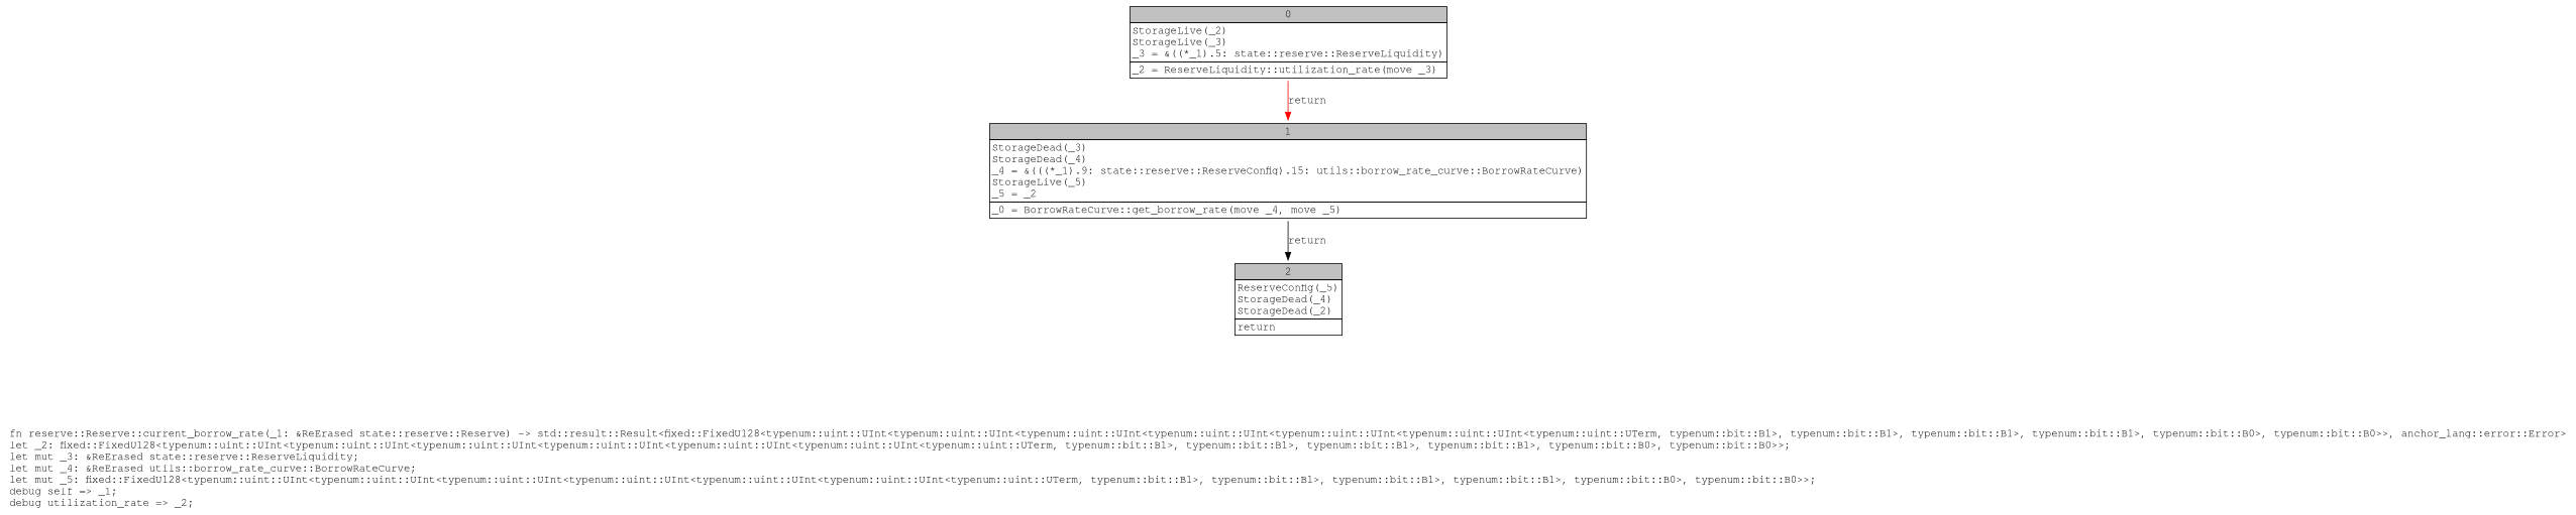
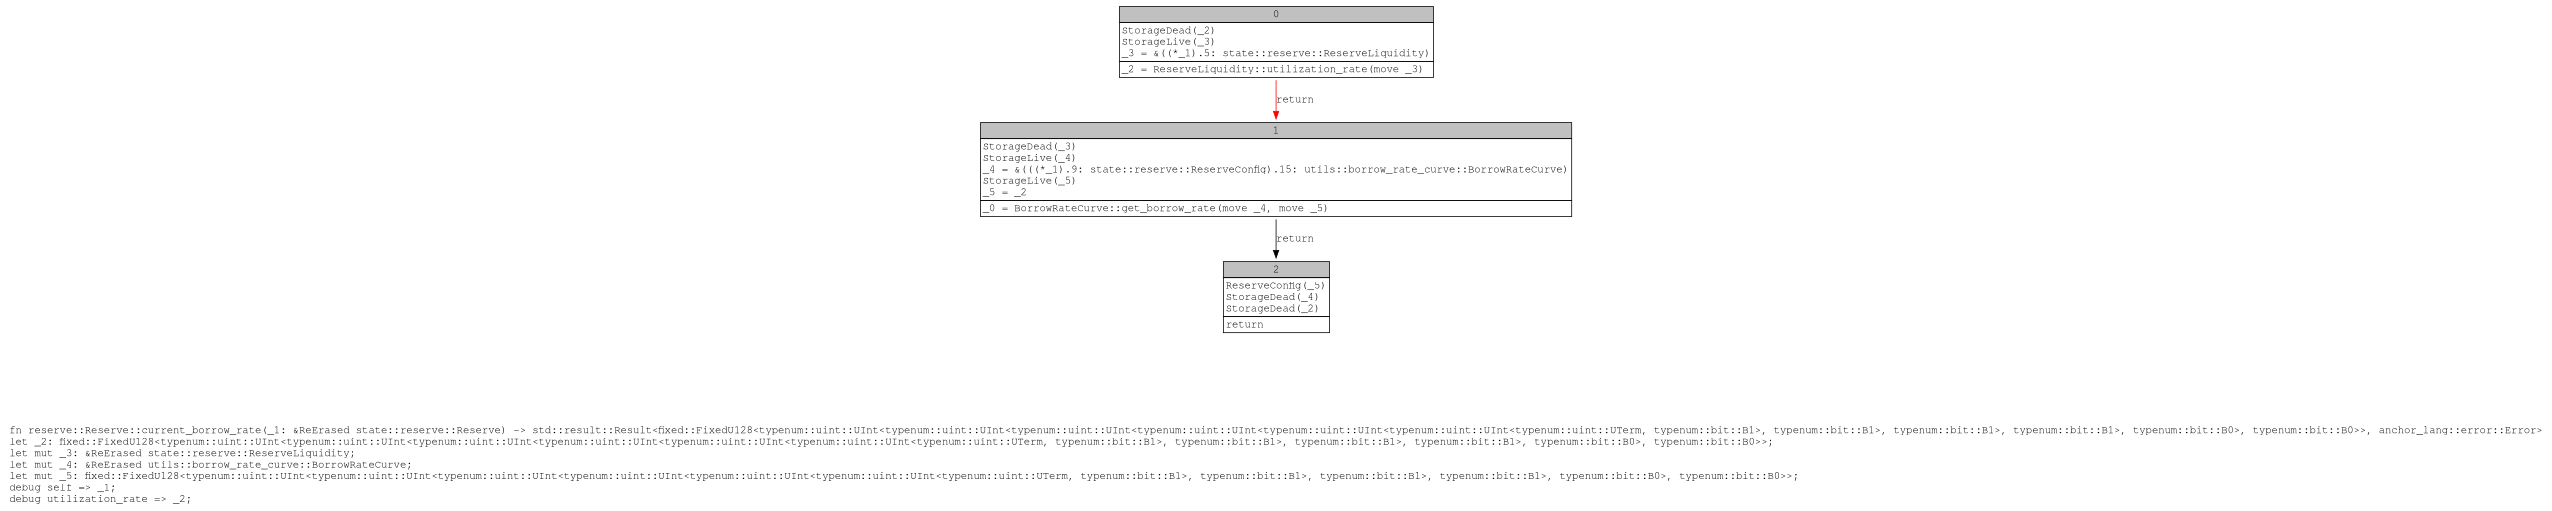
  digraph {
    fontname="Courier, monospace"
    label=<fn reserve::Reserve::current_borrow_rate(_1: &amp;ReErased state::reserve::Reserve) -&gt; std::result::Result&lt;fixed::FixedU128&lt;typenum::uint::UInt&lt;typenum::uint::UInt&lt;typenum::uint::UInt&lt;typenum::uint::UInt&lt;typenum::uint::UInt&lt;typenum::uint::UInt&lt;typenum::uint::UTerm, typenum::bit::B1&gt;, typenum::bit::B1&gt;, typenum::bit::B1&gt;, typenum::bit::B1&gt;, typenum::bit::B0&gt;, typenum::bit::B0&gt;&gt;, anchor_lang::error::Error&gt;<br align="left"/>let _2: fixed::FixedU128&lt;typenum::uint::UInt&lt;typenum::uint::UInt&lt;typenum::uint::UInt&lt;typenum::uint::UInt&lt;typenum::uint::UInt&lt;typenum::uint::UInt&lt;typenum::uint::UTerm, typenum::bit::B1&gt;, typenum::bit::B1&gt;, typenum::bit::B1&gt;, typenum::bit::B1&gt;, typenum::bit::B0&gt;, typenum::bit::B0&gt;&gt;;<br align="left"/>let mut _3: &amp;ReErased state::reserve::ReserveLiquidity;<br align="left"/>let mut _4: &amp;ReErased utils::borrow_rate_curve::BorrowRateCurve;<br align="left"/>let mut _5: fixed::FixedU128&lt;typenum::uint::UInt&lt;typenum::uint::UInt&lt;typenum::uint::UInt&lt;typenum::uint::UInt&lt;typenum::uint::UInt&lt;typenum::uint::UInt&lt;typenum::uint::UTerm, typenum::bit::B1&gt;, typenum::bit::B1&gt;, typenum::bit::B1&gt;, typenum::bit::B1&gt;, typenum::bit::B0&gt;, typenum::bit::B0&gt;&gt;;<br align="left"/>debug self =&gt; _1;<br align="left"/>debug utilization_rate =&gt; _2;<br align="left"/>>
    node [fontname="Courier, monospace" shape=none]
    edge [fontname="Courier, monospace" style=solid]
-   n1 [label=<<table border="0" cellborder="1" cellspacing="0"><tr><td bgcolor="gray" align="center" colspan="1">0</td></tr><tr><td align="left" balign="left">StorageLive(_2)<br/>StorageLive(_3)<br/>_3 = &amp;((*_1).5: state::reserve::ReserveLiquidity)<br/></td></tr><tr><td align="left">_2 = ReserveLiquidity::utilization_rate(move _3)</td></tr></table>>]
-   n2 [label=<<table border="0" cellborder="1" cellspacing="0"><tr><td bgcolor="gray" align="center" colspan="1">1</td></tr><tr><td align="left" balign="left">StorageDead(_3)<br/>StorageDead(_4)<br/>_4 = &amp;(((*_1).9: state::reserve::ReserveConfig).15: utils::borrow_rate_curve::BorrowRateCurve)<br/>StorageLive(_5)<br/>_5 = _2<br/></td></tr><tr><td align="left">_0 = BorrowRateCurve::get_borrow_rate(move _4, move _5)</td></tr></table>>]
+   n1 [label=<<table border="0" cellborder="1" cellspacing="0"><tr><td bgcolor="gray" align="center" colspan="1">0</td></tr><tr><td align="left" balign="left">StorageDead(_2)<br/>StorageLive(_3)<br/>_3 = &amp;((*_1).5: state::reserve::ReserveLiquidity)<br/></td></tr><tr><td align="left">_2 = ReserveLiquidity::utilization_rate(move _3)</td></tr></table>>]
+   n2 [label=<<table border="0" cellborder="1" cellspacing="0"><tr><td bgcolor="gray" align="center" colspan="1">1</td></tr><tr><td align="left" balign="left">StorageDead(_3)<br/>StorageLive(_4)<br/>_4 = &amp;(((*_1).9: state::reserve::ReserveConfig).15: utils::borrow_rate_curve::BorrowRateCurve)<br/>StorageLive(_5)<br/>_5 = _2<br/></td></tr><tr><td align="left">_0 = BorrowRateCurve::get_borrow_rate(move _4, move _5)</td></tr></table>>]
    n3 [label=<<table border="0" cellborder="1" cellspacing="0"><tr><td bgcolor="gray" align="center" colspan="1">2</td></tr><tr><td align="left" balign="left">ReserveConfig(_5)<br/>StorageDead(_4)<br/>StorageDead(_2)<br/></td></tr><tr><td align="left">return</td></tr></table>>]
    n1 -> n2 [color=red label=return]
    n2 -> n3 [color=black label=return]
  }
